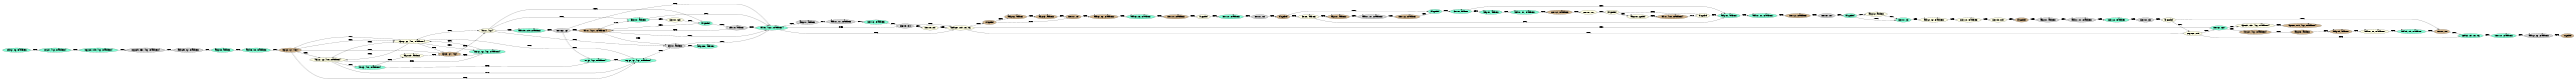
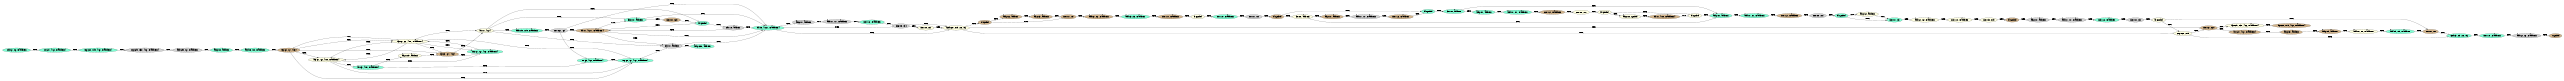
  digraph {
    rankdir=LR
    node [fillcolor=aquamarine style=filled]
    edge [arrowhead=normal]
    n1 [label="sub sp , sp , # address"]
    n2 [label="str x21 , [ sp , # address ]"]
    n3 [label="stp x20 , x19 , [ sp , # address ]"]
    n4 [fillcolor=lightgrey label="stp x29 , x30 , [ sp , # address ]"]
    n5 [fillcolor=lightgrey label="add x29 , sp , # address"]
    n6 [label="adrp x8 , address"]
    n7 [label="add x8 , x8 , # address"]
    n8 [fillcolor=tan label="ldp q0 , q4 , [ x8 ]"]
    n9 [fillcolor=lightyellow label="ldp q1 , q2 , [ x8 , # address ]"]
    n10 [fillcolor=tan label="stp q0 , q4 , [ sp ]"]
    n11 [fillcolor=lightyellow label="ldp q0 , q1 , [ x8 , # address ]"]
    n12 [label="stp q0 , q1 , [ sp , # address ]"]
    n13 [label="ldr q3 , [ x8 , # address ]"]
    n14 [label="stp q1 , q2 , [ sp , # address ]"]
    n15 [fillcolor=lightyellow label="ldr x1 , [ sp ]"]
    n16 [fillcolor=lightgrey label="cbz x1 , address"]
    n17 [fillcolor=lightyellow label="adrp x19 , address"]
    n18 [label="str q3 , [ sp , # address ]"]
    n19 [label="add x19 , x19 , # address"]
    n20 [label="cbnz x1 , address"]
    n21 [label="bl symbol"]
    n22 [fillcolor=lightgrey label="mov x21 , sp"]
    n23 [label="ldr x8 , [ x21 , # address ]"]
    n24 [fillcolor=tan label="ldr x1 , [ x21 , # address ]!"]
    n25 [label="adrp x20 , address"]
-   n26 [fillcolor=lightyellow label="mov x0 , x20"]
+   n26 [fillcolor=tan label="mov x0 , x20"]
    n27 [fillcolor=lightgrey label="cbz w0 , address"]
    n28 [fillcolor=lightgrey label="adrp x1 , address"]
    n29 [fillcolor=lightgrey label="cmp x8 , # 0"]
    n30 [fillcolor=lightyellow label="csel x20 , x19 , x8 , eq"]
    n31 [fillcolor=lightgrey label="add x1 , x1 , # address"]
    n32 [fillcolor=lightyellow label="mov x0 , xzr"]
    n33 [fillcolor=tan label="bl symbol"]
    n34 [fillcolor=lightyellow label="cmp x20 , x19"]
-   n35 [label="mov x2 , x20"]
+   n35 [fillcolor=tan label="mov x2 , x20"]
    n36 [label="mov w2 , # address"]
    n37 [fillcolor=tan label="adrp x2 , address"]
    n38 [fillcolor=tan label="mov x1 , x0"]
    n39 [label="csel x3 , x9 , x8 , eq"]
    n40 [fillcolor=lightyellow label="ldp x29 , x30 , [ sp , # address ]"]
    n41 [fillcolor=tan label="ldr x21 , [ sp , # address ]"]
    n42 [fillcolor=tan label="adrp x3 , address"]
    n43 [fillcolor=tan label="add x2 , x2 , # address"]
    n44 [label="add x3 , x3 , # address"]
    n45 [fillcolor=tan label="mov w0 , # address"]
    n46 [fillcolor=lightyellow label="bl symbol"]
    n47 [label="mov w0 , # address"]
    n48 [fillcolor=lightgrey label="mov x1 , xzr"]
    n49 [fillcolor=tan label="bl symbol"]
    n50 [fillcolor=lightyellow label="cbz x0 , address"]
    n51 [label="bl symbol"]
    n52 [label="adrp x1 , address"]
    n53 [fillcolor=tan label="adrp x1 , address"]
    n54 [label="cbz w0 , address"]
    n55 [label="add x1 , x1 , # address"]
    n56 [fillcolor=lightgrey label="add x1 , x1 , # address"]
    n57 [fillcolor=tan label="mov w2 , # address"]
    n58 [fillcolor=tan label="mov w2 , # address"]
    n59 [fillcolor=lightgrey label="mov x0 , xzr"]
    n60 [label="bl symbol"]
    n61 [fillcolor=lightyellow label="adrp x2 , address"]
    n62 [label="mov x1 , x0"]
    n63 [fillcolor=lightyellow label="add x2 , x2 , # address"]
    n64 [fillcolor=lightyellow label="mov w0 , # address"]
    n65 [fillcolor=lightyellow label="mov x3 , x19"]
    n66 [fillcolor=tan label="bl symbol"]
    n67 [fillcolor=lightgrey label="adrp x1 , address"]
    n68 [fillcolor=lightgrey label="add x1 , x1 , # address"]
    n69 [label="mov w2 , # address"]
    n70 [fillcolor=lightgrey label="mov x0 , xzr"]
    n71 [fillcolor=lightyellow label="bl symbol"]
    n72 [fillcolor=tan label="mov x1 , x0"]
    n73 [label="mov w0 , # address"]
    n74 [fillcolor=tan label="ldp x20 , x19 , [ sp , # address ]"]
    n75 [fillcolor=tan label="adrp x8 , address"]
    n76 [fillcolor=tan label="adrp x9 , address"]
    n77 [fillcolor=lightyellow label="add x8 , x8 , # address"]
    n78 [label="add x9 , x9 , # address"]
    n79 [fillcolor=lightgrey label="add sp , sp , # address"]
    n80 [fillcolor=tan label="b symbol"]
    n81 [label="adrp x1 , address"]
    n82 [label="add x1 , x1 , # address"]
    n83 [fillcolor=tan label="mov w2 , # address"]
    n84 [fillcolor=lightyellow label="mov x0 , xzr"]
    n85 [fillcolor=lightyellow label="bl symbol"]
    n86 [fillcolor=lightyellow label="adrp x8 , symbol"]
    n87 [fillcolor=lightyellow label="bl symbol"]
    n88 [fillcolor=tan label="ldr x1 , [ x8 , # address ]"]
    n1 -> n2 [arrowhead=onormal label=CFG]
    n2 -> n3 [arrowhead=odot label=CFG]
    n3 -> n4 [label=CFG]
    n4 -> n5 [arrowhead=onormal label=CFG]
    n5 -> n6 [arrowhead=odot label=CFG]
    n6 -> n7 [arrowhead=onormal label=CFG]
    n7 -> n8 [arrowhead=onormal label=CFG]
    n8 -> n9 [label=CFG]
    n8 -> n10 [arrowhead=onormal label=DFG]
    n8 -> n11 [label=DFG]
    n8 -> n12 [label=DFG]
    n9 -> n11 [label=DFG]
    n9 -> n12 [arrowhead=onormal label=DFG]
    n9 -> n13 [arrowhead=odot label=CFG]
    n9 -> n14 [arrowhead=onormal label=DFG]
    n10 -> n14 [arrowhead=onormal label=CFG]
    n10 -> n15 [label=DFG]
    n11 -> n8 [arrowhead=onormal label=DFG]
    n11 -> n9 [label=DFG]
    n11 -> n10 [arrowhead=onormal label=DFG]
    n11 -> n12 [arrowhead=onormal label=DFG]
    n11 -> n14 [label=DFG]
    n11 -> n15 [label=CFG]
    n12 -> n16 [arrowhead=odot label=CFG]
    n13 -> n17 [label=CFG]
    n13 -> n18 [arrowhead=onormal label=DFG]
    n14 -> n11 [label=CFG]
    n15 -> n16 [label=DFG]
    n15 -> n19 [arrowhead=onormal label=CFG]
    n15 -> n20 [arrowhead=onormal label=DFG]
    n15 -> n21 [arrowhead=odot label=DFG]
    n16 -> n23 [arrowhead=onormal label=CFG]
    n16 -> n25 [arrowhead=odot label=CFG]
    n17 -> n10 [arrowhead=onormal label=CFG]
    n18 -> n12 [arrowhead=onormal label=CFG]
    n19 -> n22 [arrowhead=odot label=CFG]
    n20 -> n23 [label=CFG]
    n20 -> n26 [arrowhead=odot label=CFG]
    n21 -> n27 [arrowhead=onormal label=DFG]
    n22 -> n18 [arrowhead=onormal label=CFG]
    n22 -> n23 [label=DFG]
    n22 -> n24 [arrowhead=onormal label=DFG]
    n23 -> n28 [arrowhead=odot label=CFG]
    n23 -> n29 [arrowhead=odot label=DFG]
    n23 -> n30 [arrowhead=onormal label=DFG]
    n24 -> n16 [label=DFG]
    n24 -> n20 [label=DFG]
    n24 -> n21 [arrowhead=odot label=DFG]
    n24 -> n23 [label=DFG]
    n26 -> n21 [arrowhead=odot label=CFG]
    n27 -> n23 [arrowhead=odot label=CFG]
    n27 -> n24 [label=CFG]
    n28 -> n31 [arrowhead=odot label=CFG]
    n29 -> n30 [label=DFG]
    n29 -> n32 [label=CFG]
    n30 -> n33 [label=CFG]
    n30 -> n34 [arrowhead=odot label=DFG]
    n30 -> n35 [arrowhead=onormal label=DFG]
    n31 -> n36 [label=CFG]
    n32 -> n30 [label=CFG]
    n33 -> n37 [arrowhead=onormal label=CFG]
    n33 -> n38 [arrowhead=odot label=DFG]
    n34 -> n35 [arrowhead=odot label=CFG]
    n34 -> n39 [arrowhead=odot label=DFG]
    n35 -> n40 [label=CFG]
    n35 -> n41 [arrowhead=odot label=CFG]
    n36 -> n29 [arrowhead=onormal label=CFG]
    n37 -> n42 [label=CFG]
    n38 -> n43 [label=CFG]
    n39 -> n73 [arrowhead=odot label=CFG]
    n40 -> n74 [arrowhead=onormal label=CFG]
    n41 -> n75 [arrowhead=odot label=CFG]
    n42 -> n38 [arrowhead=onormal label=CFG]
    n43 -> n44 [arrowhead=onormal label=CFG]
    n44 -> n45 [label=CFG]
    n45 -> n46 [arrowhead=onormal label=CFG]
    n46 -> n47 [label=CFG]
    n47 -> n48 [arrowhead=odot label=CFG]
    n48 -> n49 [label=CFG]
    n49 -> n50 [arrowhead=onormal label=DFG]
    n49 -> n51 [label=DFG]
    n50 -> n52 [arrowhead=onormal label=CFG]
    n50 -> n53 [label=CFG]
    n51 -> n54 [label=DFG]
    n52 -> n55 [label=CFG]
    n53 -> n56 [arrowhead=odot label=CFG]
    n54 -> n52 [label=CFG]
    n54 -> n81 [arrowhead=odot label=CFG]
    n55 -> n57 [arrowhead=onormal label=CFG]
    n56 -> n58 [arrowhead=odot label=CFG]
    n57 -> n59 [arrowhead=odot label=CFG]
    n58 -> n51 [arrowhead=odot label=CFG]
    n59 -> n60 [label=CFG]
    n60 -> n61 [label=CFG]
    n60 -> n62 [label=DFG]
    n61 -> n62 [label=CFG]
    n62 -> n63 [arrowhead=odot label=CFG]
    n63 -> n64 [arrowhead=odot label=CFG]
    n64 -> n65 [arrowhead=onormal label=CFG]
    n65 -> n66 [label=CFG]
    n66 -> n67 [arrowhead=onormal label=CFG]
    n67 -> n68 [arrowhead=onormal label=CFG]
    n68 -> n69 [label=CFG]
    n69 -> n70 [arrowhead=onormal label=CFG]
    n70 -> n71 [arrowhead=odot label=CFG]
    n71 -> n34 [label=CFG]
    n71 -> n72 [label=DFG]
    n72 -> n39 [arrowhead=onormal label=CFG]
    n73 -> n79 [arrowhead=odot label=CFG]
    n75 -> n76 [label=CFG]
    n76 -> n77 [arrowhead=odot label=CFG]
    n77 -> n78 [arrowhead=onormal label=CFG]
    n78 -> n72 [arrowhead=onormal label=CFG]
    n79 -> n80 [arrowhead=onormal label=CFG]
    n81 -> n82 [arrowhead=odot label=CFG]
    n82 -> n83 [label=CFG]
    n83 -> n84 [label=CFG]
    n84 -> n85 [arrowhead=onormal label=CFG]
    n85 -> n86 [label=CFG]
    n85 -> n87 [arrowhead=odot label=DFG]
    n86 -> n88 [label=CFG]
    n87 -> n52 [arrowhead=odot label=CFG]
    n88 -> n87 [arrowhead=odot label=DFG]
  }
